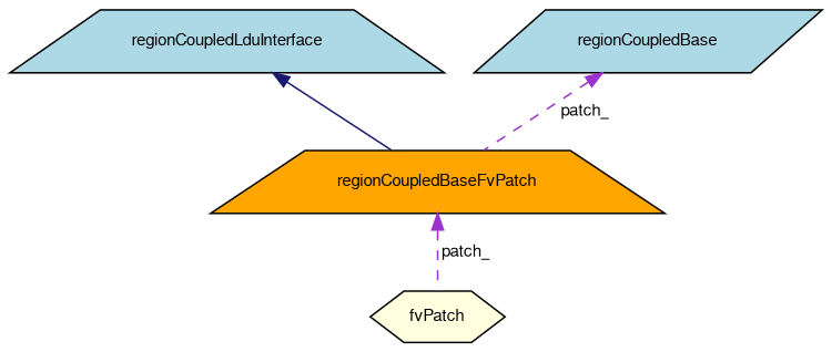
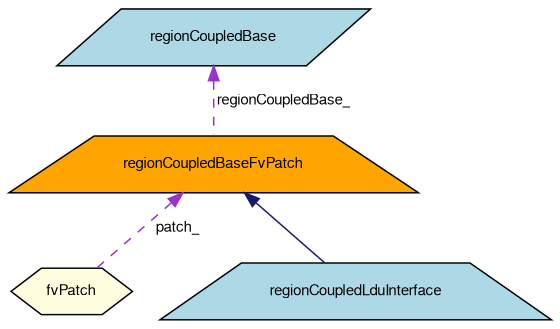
  digraph {
    node [color=black fillcolor=lightblue fontname=FreeSans fontsize=10 shape=trapezium style=filled]
    edge [color=darkorchid3 dir=back fontname=FreeSans fontsize=10 labelfontname=FreeSans labelfontsize=10 style=dashed]
    n1 [fillcolor=orange fontcolor=black height=0.2 label=regionCoupledBaseFvPatch width=0.4]
    n2 [fillcolor=lightyellow height=0.2 label=fvPatch shape=hexagon width=0.4]
    n3 [height=0.2 label=regionCoupledLduInterface width=0.4]
    n4 [height=0.2 label=regionCoupledBase shape=parallelogram width=0.4]
    n1 -> n2 [label=" patch_"]
-   n3 -> n1 [color=midnightblue style=solid]
-   n4 -> n1 [label=" patch_"]
+   n1 -> n3 [color=midnightblue style=solid]
+   n4 -> n1 [label=" regionCoupledBase_"]
  }
